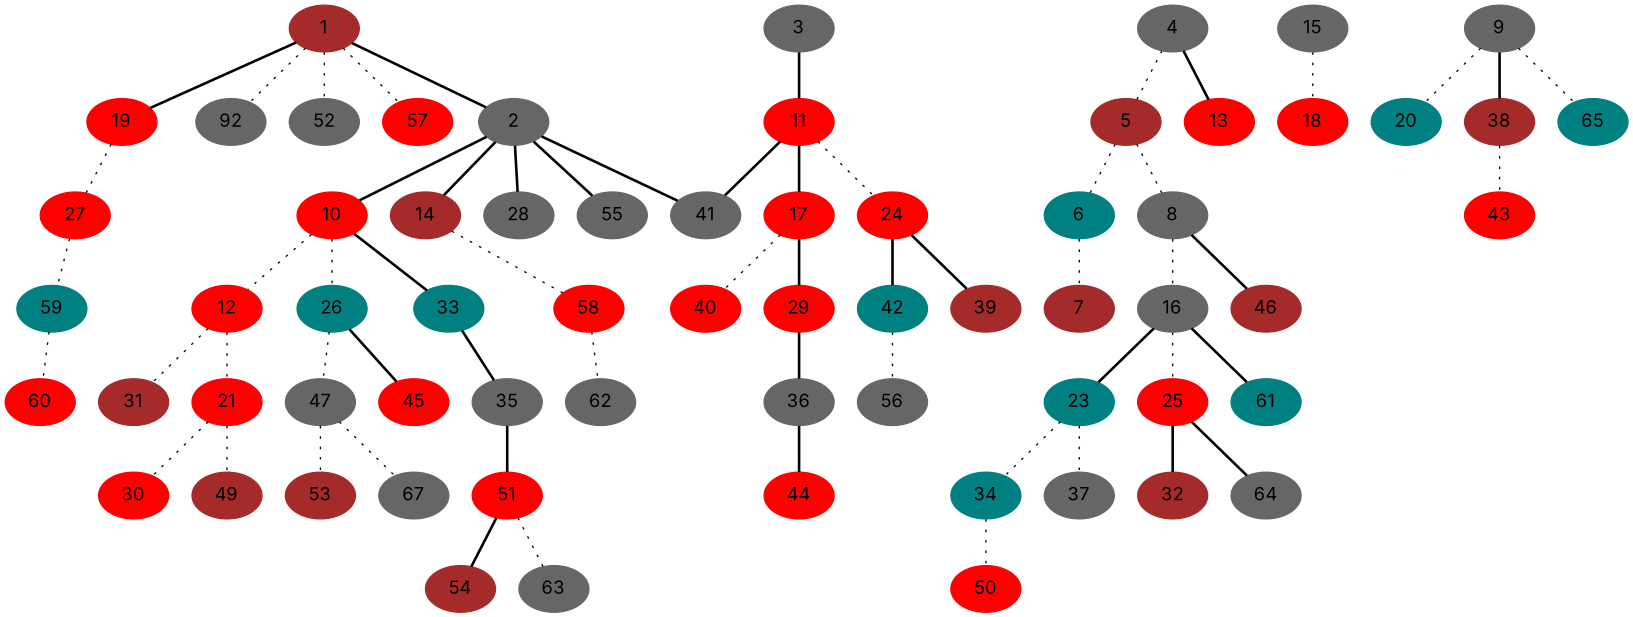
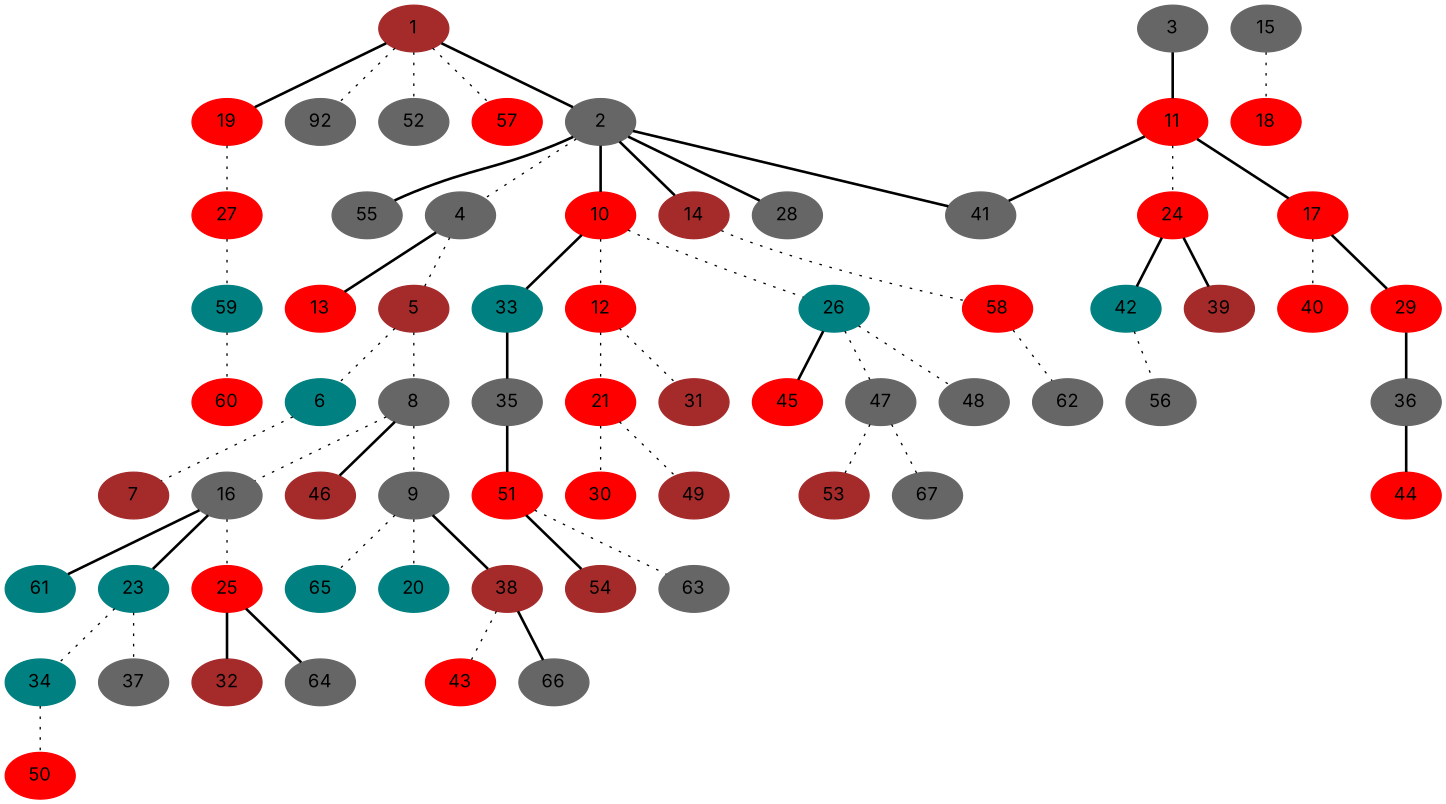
  graph {
    fontname=Inter
    node [color=gray40 fontname=Inter style=filled]
    edge [fontname=Inter style=dotted]
    1 [color=brown]
    2
    19 [color=red]
    n4 [label=92]
    52
    57 [color=red]
    4
    10 [color=red]
    14 [color=brown]
    28
    55
    41
    27 [color=red]
    11 [color=red]
    3
    5 [color=brown]
    13 [color=red]
    12 [color=red]
    26 [color=teal]
    33 [color=teal]
    58 [color=red]
    17 [color=red]
    24 [color=red]
    18 [color=red]
    15
    6 [color=teal]
    8
    7 [color=brown]
    9
    16
    46 [color=brown]
    20 [color=teal]
    38 [color=brown]
    65 [color=teal]
    23 [color=teal]
    25 [color=red]
    61 [color=teal]
    43 [color=red]
+   66
    21 [color=red]
    31 [color=brown]
    45 [color=red]
    47
+   48
    35
    29 [color=red]
    40 [color=red]
    39 [color=brown]
    42 [color=teal]
    30 [color=red]
    49 [color=brown]
    62
    34 [color=teal]
    37
    32 [color=brown]
    64
    36
    59 [color=teal]
    50 [color=red]
    56
    53 [color=brown]
    67
    60 [color=red]
    44 [color=red]
    51 [color=red]
    54 [color=brown]
    63
    1 -- 2 [style=bold]
    1 -- 19 [style=bold]
    1 -- n4
    1 -- 52
    1 -- 57
+   2 -- 4
    2 -- 10 [style=bold]
    2 -- 14 [style=bold]
    2 -- 28 [style=bold]
    2 -- 55 [style=bold]
    2 -- 41 [style=bold]
    19 -- 27
    4 -- 5
    4 -- 13 [style=bold]
    10 -- 12
    10 -- 26
    10 -- 33 [style=bold]
    14 -- 58
    27 -- 59
    11 -- 41 [style=bold]
    11 -- 17 [style=bold]
    11 -- 24
    3 -- 11 [style=bold]
    5 -- 6
    5 -- 8
    12 -- 21
    12 -- 31
    26 -- 45 [style=bold]
    26 -- 47
+   26 -- 48
    33 -- 35 [style=bold]
    58 -- 62
    17 -- 29 [style=bold]
    17 -- 40
    24 -- 39 [style=bold]
    24 -- 42 [style=bold]
    15 -- 18
    6 -- 7
+   8 -- 9
    8 -- 16
    8 -- 46 [style=bold]
    9 -- 20
    9 -- 38 [style=bold]
    9 -- 65
    16 -- 23 [style=bold]
    16 -- 25
    16 -- 61 [style=bold]
    38 -- 43
+   38 -- 66 [style=bold]
    23 -- 34
    23 -- 37
    25 -- 32 [style=bold]
    25 -- 64 [style=bold]
    21 -- 30
    21 -- 49
    47 -- 53
    47 -- 67
    35 -- 51 [style=bold]
    29 -- 36 [style=bold]
    42 -- 56
    34 -- 50
    36 -- 44 [style=bold]
    59 -- 60
    51 -- 54 [style=bold]
    51 -- 63
  }
